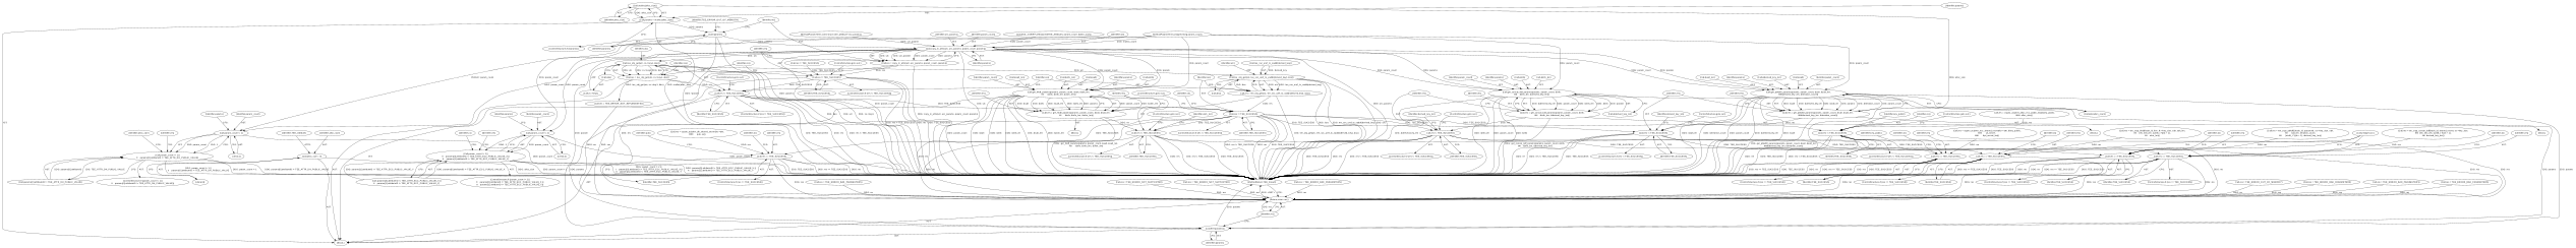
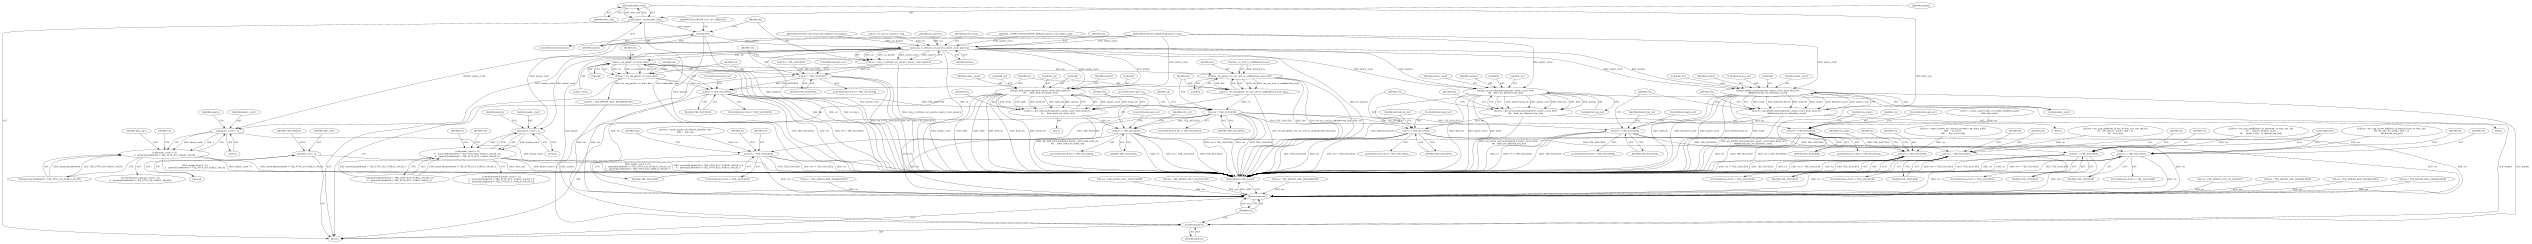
  digraph {
    fontname="Liberation Sans"
    node [fontname="Liberation Sans"]
    edge [fontname="Liberation Sans"]
    n1 [label="(Call,malloc(alloc_size))"]
    n2 [label="(Call,params = malloc(alloc_size))"]
    n3 [label="(Identifier,alloc_size)"]
    n4 [label="(MethodReturn,TEE_Result)"]
    n5 [label="(Block,)"]
    n6 [label="(Call,!params)"]
    n7 [label="(Return,return res;)"]
    n8 [label="(Call,alloc_size = 0)"]
    n9 [label="(Literal,8)"]
    n10 [label="(Call,copy_in_attrs(utc, usr_params, param_count, params))"]
    n11 [label="(ControlStructure,if (!params))"]
    n12 [label="(Identifier,params)"]
    n13 [label="(Call,res = copy_in_attrs(utc, usr_params, param_count, params))"]
    n14 [label="(Call,tee_obj_get(utc, cs->key1, &ko))"]
    n15 [label="(Call,param_count != 1)"]
    n16 [label="(Call,param_count != 2)"]
    n17 [label="(Call,get_hkdf_params(params, param_count, &salt, &salt_len,\n\t\t\t\t      &info, &info_len, &okm_len))"]
    n18 [label="(Call,free(params))"]
    n19 [label="(Call,get_concat_kdf_params(params, param_count, &info,\n\t\t\t\t\t    &info_len, &derived_key_len))"]
    n20 [label="(Call,get_pbkdf2_params(params, param_count, &salt, &salt_len,\n\t\t\t\t\t&derived_key_len, &iteration_count))"]
    n21 [label="(Identifier,params)"]
    n22 [label="(Call,res != TEE_SUCCESS)"]
    n23 [label="(Call,res = tee_obj_get(utc, cs->key1, &ko))"]
    n24 [label="(Call,tee_obj_get(utc, tee_svc_uref_to_vaddr(derived_key), &so))"]
    n25 [label="(Call,&ko)"]
    n26 [label="(Call,param_count != 1 ||\n\t\t    params[0].attributeID != TEE_ATTR_DH_PUBLIC_VALUE)"]
    n27 [label="(Literal,1)"]
    n28 [label="(Call,param_count != 2 ||\n\t\t    params[0].attributeID != TEE_ATTR_ECC_PUBLIC_VALUE_X ||\n\t\t    params[1].attributeID != TEE_ATTR_ECC_PUBLIC_VALUE_Y)"]
    n29 [label="(Literal,2)"]
    n30 [label="(Call,res = get_hkdf_params(params, param_count, &salt, &salt_len,\n\t\t\t\t      &info, &info_len, &okm_len))"]
    n31 [label="(Identifier,params)"]
    n32 [label="(Call,res = get_concat_kdf_params(params, param_count, &info,\n\t\t\t\t\t    &info_len, &derived_key_len))"]
    n33 [label="(Call,&derived_key_len)"]
    n34 [label="(Call,res = get_pbkdf2_params(params, param_count, &salt, &salt_len,\n\t\t\t\t\t&derived_key_len, &iteration_count))"]
    n35 [label="(Call,&iteration_count)"]
    n36 [label="(Call,res != TEE_SUCCESS)"]
    n37 [label="(Identifier,TEE_SUCCESS)"]
    n38 [label="(ControlStructure,if (res != TEE_SUCCESS))"]
    n39 [label="(Call,res != TEE_SUCCESS)"]
    n40 [label="(Identifier,TEE_SUCCESS)"]
    n41 [label="(ControlStructure,if (res != TEE_SUCCESS))"]
    n42 [label="(Identifier,res)"]
    n43 [label="(Call,res == TEE_SUCCESS)"]
    n44 [label="(Call,res != TEE_SUCCESS)"]
    n45 [label="(Call,res != TEE_SUCCESS)"]
    n46 [label="(Call,res != TEE_SUCCESS)"]
    n47 [label="(Call,res != TEE_SUCCESS)"]
    n48 [label="(Identifier,TEE_SUCCESS)"]
    n49 [label="(ControlStructure,if (res != TEE_SUCCESS))"]
    n50 [label="(ControlStructure,if (res == TEE_SUCCESS))"]
    n51 [label="(Identifier,TEE_SUCCESS)"]
    n52 [label="(Call,res == TEE_SUCCESS)"]
    n53 [label="(Identifier,TEE_SUCCESS)"]
    n54 [label="(ControlStructure,if (res != TEE_SUCCESS))"]
    n55 [label="(Call,res == TEE_SUCCESS)"]
    n56 [label="(ControlStructure,if (res != TEE_SUCCESS))"]
    n57 [label="(Identifier,TEE_SUCCESS)"]
    n58 [label="(Call,res == TEE_SUCCESS)"]
    n59 [label="(ControlStructure,if (res != TEE_SUCCESS))"]
    n60 [label="(Identifier,TEE_SUCCESS)"]
    n61 [label="(Call,res == TEE_SUCCESS)"]
    n62 [label="(ControlStructure,if (res != TEE_SUCCESS))"]
    n63 [label="(Identifier,TEE_SUCCESS)"]
    n64 [label="(Identifier,TEE_SUCCESS)"]
    n65 [label="(ControlStructure,if (res == TEE_SUCCESS))"]
    n66 [label="(ControlStructure,if (res == TEE_SUCCESS))"]
    n67 [label="(Identifier,TEE_SUCCESS)"]
    n68 [label="(ControlStructure,if (res == TEE_SUCCESS))"]
    n69 [label="(Identifier,TEE_SUCCESS)"]
    n70 [label="(Identifier,TEE_SUCCESS)"]
    n71 [label="(ControlStructure,if (res == TEE_SUCCESS))"]
    n72 [label="(Call,res = TEE_ERROR_NOT_IMPLEMENTED)"]
    n73 [label="(Call,res = tee_obj_get(utc, tee_svc_uref_to_vaddr(derived_key), &so))"]
    n74 [label="(Call,&so)"]
    n75 [label="(ControlStructure,if (param_count != 1 ||\n\t\t    params[0].attributeID != TEE_ATTR_DH_PUBLIC_VALUE))"]
    n76 [label="(Call,params[0].attributeID != TEE_ATTR_DH_PUBLIC_VALUE)"]
    n77 [label="(ControlStructure,if (param_count != 2 ||\n\t\t    params[0].attributeID != TEE_ATTR_ECC_PUBLIC_VALUE_X ||\n\t\t    params[1].attributeID != TEE_ATTR_ECC_PUBLIC_VALUE_Y))"]
    n78 [label="(Call,params[0].attributeID != TEE_ATTR_ECC_PUBLIC_VALUE_X ||\n\t\t    params[1].attributeID != TEE_ATTR_ECC_PUBLIC_VALUE_Y)"]
    n79 [label="(Block,)"]
    n80 [label="(Block,)"]
    n81 [label="(Block,)"]
    n82 [label="(Call,&info_len)"]
    n83 [label="(Call,res = TEE_ERROR_OUT_OF_MEMORY)"]
    n84 [label="(Identifier,sk)"]
    n85 [label="(Identifier,res)"]
    n86 [label="(Identifier,params)"]
    n87 [label="(Identifier,param_count)"]
    n88 [label="(Identifier,params)"]
    n89 [label="(Identifier,param_count)"]
    n90 [label="(Identifier,okm_len)"]
    n91 [label="(Identifier,derived_key_len)"]
    n92 [label="(Identifier,usr_params)"]
    n93 [label="(Identifier,res)"]
    n94 [label="(Identifier,res)"]
    n95 [label="(Call,res = crypto_acipher_dh_shared_secret(ko->attr,\n\t\t\t\t\t\t\t      pub, ss))"]
    n96 [label="(Call,res = tee_cryp_hkdf(hash_id, ikm, ik->key_size, salt, salt_len,\n\t\t\t\t    info, info_len, (uint8_t *)(sk + 1),\n\t\t\t\t    okm_len))"]
    n97 [label="(Identifier,res)"]
    n98 [label="(Identifier,TEE_Attribute)"]
    n99 [label="(Call,res = TEE_ERROR_BAD_PARAMETERS)"]
    n100 [label="(Identifier,res)"]
    n101 [label="(Identifier,sk)"]
    n102 [label="(ControlStructure,goto out;)"]
    n103 [label="(Call,res = tee_cryp_concat_kdf(hash_id, shared_secret, ss->key_size,\n\t\t\t\t\t  info, info_len, (uint8_t *)(sk + 1),\n\t\t\t\t\t  derived_key_len))"]
    n104 [label="(Identifier,res)"]
    n105 [label="(Identifier,res)"]
    n106 [label="(Call,cs->key1)"]
    n107 [label="(Identifier,sk)"]
    n108 [label="(Call,res != TEE_SUCCESS)"]
    n109 [label="(Identifier,alloc_size)"]
    n110 [label="(Identifier,sk)"]
    n111 [label="(Call,&derived_key_len)"]
    n112 [label="(Identifier,res)"]
    n113 [label="(Identifier,utc)"]
    n114 [label="(Identifier,sk)"]
    n115 [label="(Call,&info)"]
    n116 [label="(Call,res = TEE_ERROR_BAD_PARAMETERS)"]
    n117 [label="(Identifier,param_count)"]
    n118 [label="(Identifier,param_count)"]
    n119 [label="(Call,res = crypto_acipher_alloc_ecc_public_key(&key_public,\n\t\t\t\t\t\t\t  alloc_size))"]
    n120 [label="(Identifier,res)"]
    n121 [label="(Call,&info)"]
    n122 [label="(Identifier,alloc_size)"]
    n123 [label="(Identifier,params)"]
    n124 [label="(Call,MUL_OVERFLOW(sizeof(TEE_Attribute), param_count, &alloc_size))"]
    n125 [label="(Call,res = TEE_ERROR_BAD_PARAMETERS)"]
    n126 [label="(Identifier,res)"]
    n127 [label="(Call,tee_svc_uref_to_vaddr(derived_key))"]
    n128 [label="(Call,res = TEE_ERROR_BAD_PARAMETERS)"]
    n129 [label="(Identifier,sk)"]
    n130 [label="(Identifier,utc)"]
    n131 [label="(Identifier,TEE_ERROR_OUT_OF_MEMORY)"]
    n132 [label="(Identifier,res)"]
    n133 [label="(Identifier,pub)"]
    n134 [label="(Identifier,res)"]
    n135 [label="(ControlStructure,goto out;)"]
    n136 [label="(ControlStructure,goto out;)"]
    n137 [label="(Identifier,key_public)"]
    n138 [label="(MethodParameterIn,const struct utee_attribute *usr_params)"]
    n139 [label="(Identifier,cs)"]
    n140 [label="(Identifier,param_count)"]
    n141 [label="(ControlStructure,goto out;)"]
    n142 [label="(Call,&salt)"]
    n143 [label="(Identifier,param_count)"]
    n144 [label="(ControlStructure,goto out;)"]
    n145 [label="(Call,res = TEE_ERROR_NOT_SUPPORTED)"]
    n146 [label="(Identifier,res)"]
    n147 [label="(Call,res = tee_cryp_pbkdf2(hash_id, password, ss->key_size, salt,\n\t\t\t\t      salt_len, iteration_count,\n\t\t\t\t      (uint8_t *)(sk + 1), derived_key_len))"]
    n148 [label="(Identifier,res)"]
    n149 [label="(Identifier,res)"]
    n150 [label="(JumpTarget,out:)"]
    n151 [label="(Identifier,derived_key_len)"]
    n152 [label="(Call,&salt_len)"]
    n153 [label="(Identifier,res)"]
    n154 [label="(Call,&salt_len)"]
    n155 [label="(Call,&info_len)"]
    n156 [label="(Identifier,params)"]
+   n157 [label="(Call,utc = to_user_ta_ctx(sess->ctx))"]
    n158 [label="(Identifier,res)"]
    n159 [label="(Identifier,res)"]
    n160 [label="(Call,res = TEE_ERROR_NOT_SUPPORTED)"]
    n161 [label="(ControlStructure,goto out;)"]
    n162 [label="(Identifier,params)"]
    n163 [label="(Call,res = crypto_acipher_ecc_shared_secret(ko->attr, &key_public,\n\t\t\t\t\t\t       pt_secret,\n\t\t\t\t\t\t       &pt_secret_len))"]
    n164 [label="(ControlStructure,goto out;)"]
    n165 [label="(Call,&salt)"]
    n166 [label="(Identifier,key_public)"]
    n167 [label="(Identifier,res)"]
    n168 [label="(Identifier,params)"]
    n169 [label="(Identifier,utc)"]
    n170 [label="(MethodParameterIn,unsigned long param_count)"]
    n171 [label="(Identifier,res)"]
    n172 [label="(Call,res = TEE_ERROR_BAD_PARAMETERS)"]
    n1 -> n2 [label="AST: "]
    n1 -> n2 [label="DDG: alloc_size"]
    n1 -> n3 [label="CFG: "]
    n1 -> n4 [label="DDG: alloc_size"]
    n2 -> n1 [label="CFG: "]
    n2 -> n4 [label="DDG: malloc(alloc_size)"]
    n2 -> n5 [label="AST: "]
    n2 -> n6 [label="DDG: params"]
    n3 -> n1 [label="AST: "]
    n4 -> n7 [label="CFG: "]
    n6 -> n4 [label="DDG: !params"]
    n6 -> n4 [label="DDG: params"]
    n6 -> n10 [label="DDG: params"]
    n6 -> n11 [label="AST: "]
    n6 -> n12 [label="CFG: "]
    n7 -> n4 [label="DDG: <RET>"]
    n7 -> n5 [label="AST: "]
    n7 -> n42 [label="CFG: "]
    n8 -> n4 [label="DDG: alloc_size"]
    n8 -> n5 [label="AST: "]
    n8 -> n9 [label="CFG: "]
    n9 -> n8 [label="AST: "]
    n10 -> n4 [label="DDG: usr_params"]
    n10 -> n4 [label="DDG: param_count"]
    n10 -> n4 [label="DDG: utc"]
    n10 -> n13 [label="AST: "]
    n10 -> n13 [label="DDG: utc"]
    n10 -> n13 [label="DDG: usr_params"]
    n10 -> n13 [label="DDG: param_count"]
    n10 -> n13 [label="DDG: params"]
    n10 -> n14 [label="DDG: utc"]
    n10 -> n15 [label="DDG: param_count"]
    n10 -> n16 [label="DDG: param_count"]
    n10 -> n17 [label="DDG: params"]
    n10 -> n17 [label="DDG: param_count"]
    n10 -> n18 [label="DDG: params"]
    n10 -> n19 [label="DDG: params"]
    n10 -> n19 [label="DDG: param_count"]
    n10 -> n20 [label="DDG: params"]
    n10 -> n20 [label="DDG: param_count"]
    n10 -> n21 [label="CFG: "]
    n12 -> n2 [label="CFG: "]
    n12 -> n6 [label="AST: "]
    n13 -> n4 [label="DDG: copy_in_attrs(utc, usr_params, param_count, params)"]
    n13 -> n5 [label="AST: "]
    n13 -> n10 [label="CFG: "]
    n13 -> n22 [label="DDG: res"]
    n14 -> n4 [label="DDG: &ko"]
    n14 -> n4 [label="DDG: utc"]
    n14 -> n4 [label="DDG: cs->key1"]
    n14 -> n23 [label="AST: "]
    n14 -> n23 [label="DDG: utc"]
    n14 -> n23 [label="DDG: cs->key1"]
    n14 -> n23 [label="DDG: &ko"]
    n14 -> n24 [label="DDG: utc"]
    n14 -> n25 [label="CFG: "]
    n15 -> n4 [label="DDG: param_count"]
    n15 -> n26 [label="AST: "]
    n15 -> n26 [label="DDG: param_count"]
    n15 -> n26 [label="DDG: 1"]
    n15 -> n27 [label="CFG: "]
-   n16 -> n4 [label="DDG: param_count"]
    n16 -> n28 [label="AST: "]
    n16 -> n28 [label="DDG: param_count"]
    n16 -> n28 [label="DDG: 2"]
    n16 -> n29 [label="CFG: "]
    n17 -> n4 [label="DDG: &salt_len"]
    n17 -> n4 [label="DDG: &okm_len"]
    n17 -> n4 [label="DDG: param_count"]
    n17 -> n4 [label="DDG: &salt"]
    n17 -> n4 [label="DDG: &info"]
    n17 -> n4 [label="DDG: &info_len"]
    n17 -> n18 [label="DDG: params"]
    n17 -> n30 [label="AST: "]
    n17 -> n30 [label="DDG: param_count"]
    n17 -> n30 [label="DDG: &okm_len"]
    n17 -> n30 [label="DDG: &salt"]
    n17 -> n30 [label="DDG: &info"]
    n17 -> n30 [label="DDG: &salt_len"]
    n17 -> n30 [label="DDG: &info_len"]
    n17 -> n30 [label="DDG: params"]
-   n18 -> n4 [label="DDG: params"]
    n18 -> n5 [label="AST: "]
    n18 -> n31 [label="CFG: "]
    n19 -> n4 [label="DDG: param_count"]
    n19 -> n4 [label="DDG: &info"]
    n19 -> n4 [label="DDG: &derived_key_len"]
    n19 -> n4 [label="DDG: &info_len"]
    n19 -> n18 [label="DDG: params"]
    n19 -> n32 [label="AST: "]
    n19 -> n32 [label="DDG: &derived_key_len"]
    n19 -> n32 [label="DDG: param_count"]
    n19 -> n32 [label="DDG: &info_len"]
    n19 -> n32 [label="DDG: &info"]
    n19 -> n32 [label="DDG: params"]
    n19 -> n33 [label="CFG: "]
    n20 -> n4 [label="DDG: &derived_key_len"]
    n20 -> n4 [label="DDG: &salt"]
    n20 -> n4 [label="DDG: &salt_len"]
    n20 -> n4 [label="DDG: &iteration_count"]
    n20 -> n4 [label="DDG: param_count"]
    n20 -> n18 [label="DDG: params"]
    n20 -> n34 [label="AST: "]
    n20 -> n34 [label="DDG: &salt"]
    n20 -> n34 [label="DDG: &derived_key_len"]
    n20 -> n34 [label="DDG: &salt_len"]
    n20 -> n34 [label="DDG: params"]
    n20 -> n34 [label="DDG: &iteration_count"]
    n20 -> n34 [label="DDG: param_count"]
    n20 -> n35 [label="CFG: "]
    n21 -> n10 [label="AST: "]
    n22 -> n4 [label="DDG: res != TEE_SUCCESS"]
    n22 -> n4 [label="DDG: res"]
    n22 -> n4 [label="DDG: TEE_SUCCESS"]
    n22 -> n7 [label="DDG: res"]
    n22 -> n36 [label="DDG: TEE_SUCCESS"]
    n22 -> n37 [label="CFG: "]
    n22 -> n38 [label="AST: "]
    n23 -> n5 [label="AST: "]
    n23 -> n14 [label="CFG: "]
    n23 -> n36 [label="DDG: res"]
    n23 -> n72 [label="DDG: tee_obj_get(utc, cs->key1, &ko)"]
    n24 -> n4 [label="DDG: &so"]
    n24 -> n4 [label="DDG: tee_svc_uref_to_vaddr(derived_key)"]
    n24 -> n4 [label="DDG: utc"]
    n24 -> n73 [label="AST: "]
    n24 -> n73 [label="DDG: utc"]
    n24 -> n73 [label="DDG: tee_svc_uref_to_vaddr(derived_key)"]
    n24 -> n73 [label="DDG: &so"]
    n24 -> n74 [label="CFG: "]
-   n25 -> n106 [label="AST: "]
+   n25 -> n14 [label="AST: "]
    n26 -> n4 [label="DDG: param_count != 1 ||\n\t\t    params[0].attributeID != TEE_ATTR_DH_PUBLIC_VALUE"]
    n26 -> n4 [label="DDG: param_count != 1"]
    n26 -> n4 [label="DDG: params[0].attributeID != TEE_ATTR_DH_PUBLIC_VALUE"]
    n26 -> n15 [label="CFG: "]
    n26 -> n75 [label="AST: "]
    n26 -> n76 [label="CFG: "]
    n27 -> n15 [label="AST: "]
    n28 -> n4 [label="DDG: param_count != 2"]
    n28 -> n4 [label="DDG: param_count != 2 ||\n\t\t    params[0].attributeID != TEE_ATTR_ECC_PUBLIC_VALUE_X ||\n\t\t    params[1].attributeID != TEE_ATTR_ECC_PUBLIC_VALUE_Y"]
    n28 -> n4 [label="DDG: params[0].attributeID != TEE_ATTR_ECC_PUBLIC_VALUE_X ||\n\t\t    params[1].attributeID != TEE_ATTR_ECC_PUBLIC_VALUE_Y"]
    n28 -> n16 [label="CFG: "]
    n28 -> n77 [label="AST: "]
    n28 -> n78 [label="CFG: "]
    n29 -> n16 [label="AST: "]
    n30 -> n4 [label="DDG: get_hkdf_params(params, param_count, &salt, &salt_len,\n\t\t\t\t      &info, &info_len, &okm_len)"]
    n30 -> n17 [label="CFG: "]
    n30 -> n45 [label="DDG: res"]
    n30 -> n79 [label="AST: "]
    n31 -> n18 [label="AST: "]
    n32 -> n4 [label="DDG: get_concat_kdf_params(params, param_count, &info,\n\t\t\t\t\t    &info_len, &derived_key_len)"]
    n32 -> n19 [label="CFG: "]
    n32 -> n46 [label="DDG: res"]
    n32 -> n80 [label="AST: "]
    n33 -> n19 [label="AST: "]
    n34 -> n4 [label="DDG: get_pbkdf2_params(params, param_count, &salt, &salt_len,\n\t\t\t\t\t&derived_key_len, &iteration_count)"]
    n34 -> n20 [label="CFG: "]
    n34 -> n47 [label="DDG: res"]
    n34 -> n81 [label="AST: "]
    n35 -> n20 [label="AST: "]
    n36 -> n4 [label="DDG: TEE_SUCCESS"]
    n36 -> n4 [label="DDG: res"]
    n36 -> n4 [label="DDG: res != TEE_SUCCESS"]
    n36 -> n7 [label="DDG: res"]
    n36 -> n39 [label="DDG: TEE_SUCCESS"]
    n36 -> n40 [label="CFG: "]
    n36 -> n41 [label="AST: "]
    n37 -> n22 [label="AST: "]
    n39 -> n4 [label="DDG: TEE_SUCCESS"]
    n39 -> n4 [label="DDG: res != TEE_SUCCESS"]
    n39 -> n4 [label="DDG: res"]
    n39 -> n7 [label="DDG: res"]
    n39 -> n43 [label="DDG: TEE_SUCCESS"]
    n39 -> n44 [label="DDG: TEE_SUCCESS"]
    n39 -> n45 [label="DDG: TEE_SUCCESS"]
    n39 -> n46 [label="DDG: TEE_SUCCESS"]
    n39 -> n47 [label="DDG: TEE_SUCCESS"]
    n39 -> n48 [label="CFG: "]
    n39 -> n49 [label="AST: "]
    n40 -> n36 [label="AST: "]
    n42 -> n7 [label="AST: "]
    n42 -> n7 [label="DDG: res"]
    n42 -> n18 [label="CFG: "]
    n43 -> n4 [label="DDG: TEE_SUCCESS"]
    n43 -> n4 [label="DDG: res == TEE_SUCCESS"]
    n43 -> n4 [label="DDG: res"]
    n43 -> n7 [label="DDG: res"]
    n43 -> n50 [label="AST: "]
    n43 -> n51 [label="CFG: "]
    n44 -> n4 [label="DDG: res"]
    n44 -> n4 [label="DDG: TEE_SUCCESS"]
    n44 -> n4 [label="DDG: res != TEE_SUCCESS"]
    n44 -> n7 [label="DDG: res"]
    n44 -> n52 [label="DDG: TEE_SUCCESS"]
    n44 -> n53 [label="CFG: "]
    n44 -> n54 [label="AST: "]
    n45 -> n4 [label="DDG: res"]
    n45 -> n4 [label="DDG: res != TEE_SUCCESS"]
    n45 -> n4 [label="DDG: TEE_SUCCESS"]
    n45 -> n7 [label="DDG: res"]
    n45 -> n55 [label="DDG: TEE_SUCCESS"]
    n45 -> n56 [label="AST: "]
    n45 -> n57 [label="CFG: "]
    n46 -> n4 [label="DDG: res != TEE_SUCCESS"]
    n46 -> n4 [label="DDG: TEE_SUCCESS"]
    n46 -> n4 [label="DDG: res"]
    n46 -> n7 [label="DDG: res"]
    n46 -> n58 [label="DDG: TEE_SUCCESS"]
    n46 -> n59 [label="AST: "]
    n46 -> n60 [label="CFG: "]
    n47 -> n4 [label="DDG: TEE_SUCCESS"]
    n47 -> n4 [label="DDG: res"]
    n47 -> n4 [label="DDG: res != TEE_SUCCESS"]
    n47 -> n7 [label="DDG: res"]
    n47 -> n61 [label="DDG: TEE_SUCCESS"]
    n47 -> n62 [label="AST: "]
    n47 -> n63 [label="CFG: "]
    n48 -> n39 [label="AST: "]
    n51 -> n43 [label="AST: "]
    n52 -> n4 [label="DDG: res"]
    n52 -> n4 [label="DDG: res == TEE_SUCCESS"]
    n52 -> n4 [label="DDG: TEE_SUCCESS"]
    n52 -> n7 [label="DDG: res"]
    n52 -> n64 [label="CFG: "]
    n52 -> n65 [label="AST: "]
    n53 -> n44 [label="AST: "]
    n55 -> n4 [label="DDG: res == TEE_SUCCESS"]
    n55 -> n4 [label="DDG: res"]
    n55 -> n4 [label="DDG: TEE_SUCCESS"]
    n55 -> n7 [label="DDG: res"]
    n55 -> n66 [label="AST: "]
    n55 -> n67 [label="CFG: "]
    n57 -> n45 [label="AST: "]
    n58 -> n4 [label="DDG: res"]
    n58 -> n4 [label="DDG: res == TEE_SUCCESS"]
    n58 -> n4 [label="DDG: TEE_SUCCESS"]
    n58 -> n7 [label="DDG: res"]
    n58 -> n68 [label="AST: "]
    n58 -> n69 [label="CFG: "]
    n60 -> n46 [label="AST: "]
    n61 -> n4 [label="DDG: res == TEE_SUCCESS"]
    n61 -> n4 [label="DDG: TEE_SUCCESS"]
    n61 -> n4 [label="DDG: res"]
    n61 -> n7 [label="DDG: res"]
    n61 -> n70 [label="CFG: "]
    n61 -> n71 [label="AST: "]
    n63 -> n47 [label="AST: "]
    n64 -> n52 [label="AST: "]
    n67 -> n55 [label="AST: "]
    n69 -> n58 [label="AST: "]
    n70 -> n61 [label="AST: "]
    n72 -> n7 [label="DDG: svc"]
    n73 -> n4 [label="DDG: tee_obj_get(utc, tee_svc_uref_to_vaddr(derived_key), &so)"]
    n73 -> n5 [label="AST: "]
    n73 -> n24 [label="CFG: "]
    n73 -> n39 [label="DDG: res"]
    n74 -> n24 [label="AST: "]
    n76 -> n26 [label="AST: "]
    n76 -> n26 [label="DDG: params[0].attributeID"]
    n76 -> n26 [label="DDG: TEE_ATTR_DH_PUBLIC_VALUE"]
    n78 -> n28 [label="AST: "]
    n78 -> n28 [label="DDG: params[0].attributeID != TEE_ATTR_ECC_PUBLIC_VALUE_X"]
    n78 -> n28 [label="DDG: params[1].attributeID != TEE_ATTR_ECC_PUBLIC_VALUE_Y"]
    n82 -> n19 [label="AST: "]
    n83 -> n7 [label="DDG: res"]
    n84 -> n39 [label="CFG: "]
    n85 -> n13 [label="CFG: "]
    n85 -> n22 [label="AST: "]
    n86 -> n17 [label="AST: "]
    n87 -> n19 [label="AST: "]
    n88 -> n19 [label="AST: "]
    n89 -> n16 [label="AST: "]
    n90 -> n45 [label="CFG: "]
    n91 -> n46 [label="CFG: "]
-   n92 -> n10 [label="AST: "]
+   n92 -> n10 [label="DDG: svc"]
    n93 -> n55 [label="AST: "]
    n94 -> n28 [label="CFG: "]
    n95 -> n43 [label="DDG: res"]
    n96 -> n55 [label="DDG: res"]
    n97 -> n36 [label="CFG: "]
    n97 -> n73 [label="AST: "]
    n98 -> n8 [label="ATTR: "]
    n99 -> n7 [label="DDG: res"]
    n100 -> n26 [label="CFG: "]
    n101 -> n61 [label="CFG: "]
    n102 -> n47 [label="CFG: "]
    n103 -> n58 [label="DDG: res"]
    n104 -> n32 [label="AST: "]
    n105 -> n22 [label="CFG: "]
    n105 -> n23 [label="AST: "]
    n106 -> n14 [label="AST: "]
    n107 -> n43 [label="CFG: "]
    n108 -> n22 [label="DDG: TEE_SUCCESS"]
    n109 -> n26 [label="CFG: "]
    n110 -> n55 [label="CFG: "]
    n111 -> n20 [label="AST: "]
    n112 -> n61 [label="AST: "]
    n113 -> n14 [label="AST: "]
    n114 -> n58 [label="CFG: "]
    n115 -> n17 [label="AST: "]
    n116 -> n7 [label="DDG: res"]
    n117 -> n15 [label="AST: "]
    n118 -> n10 [label="AST: "]
    n119 -> n44 [label="DDG: res"]
    n120 -> n43 [label="AST: "]
    n121 -> n19 [label="AST: "]
    n122 -> n8 [label="AST: "]
    n123 -> n15 [label="CFG: "]
    n124 -> n10 [label="DDG: param_count"]
    n125 -> n7 [label="DDG: res"]
    n126 -> n34 [label="AST: "]
    n127 -> n24 [label="AST: "]
    n127 -> n24 [label="DDG: derived_key"]
    n128 -> n7 [label="DDG: res"]
    n129 -> n52 [label="CFG: "]
    n130 -> n10 [label="AST: "]
    n131 -> n6 [label="CFG: "]
    n132 -> n39 [label="AST: "]
    n132 -> n73 [label="CFG: "]
    n133 -> n43 [label="CFG: "]
    n134 -> n6 [label="CFG: "]
    n134 -> n13 [label="AST: "]
    n135 -> n36 [label="CFG: "]
    n136 -> n45 [label="CFG: "]
    n137 -> n44 [label="CFG: "]
    n138 -> n10 [label="DDG: usr_params"]
    n139 -> n28 [label="CFG: "]
    n140 -> n17 [label="AST: "]
    n141 -> n22 [label="CFG: "]
    n142 -> n20 [label="AST: "]
    n143 -> n20 [label="AST: "]
    n144 -> n39 [label="CFG: "]
    n145 -> n7 [label="DDG: res"]
    n146 -> n44 [label="AST: "]
    n147 -> n61 [label="DDG: res"]
    n148 -> n52 [label="AST: "]
    n149 -> n32 [label="CFG: "]
    n149 -> n46 [label="AST: "]
    n150 -> n55 [label="CFG: "]
    n150 -> n58 [label="CFG: "]
    n150 -> n61 [label="CFG: "]
    n151 -> n47 [label="CFG: "]
    n152 -> n20 [label="AST: "]
    n153 -> n34 [label="CFG: "]
    n153 -> n47 [label="AST: "]
    n154 -> n17 [label="AST: "]
    n155 -> n17 [label="AST: "]
    n156 -> n16 [label="CFG: "]
+   n157 -> n10 [label="DDG: utc"]
    n158 -> n23 [label="CFG: "]
    n158 -> n36 [label="AST: "]
    n159 -> n30 [label="AST: "]
    n160 -> n7 [label="DDG: res"]
    n161 -> n46 [label="CFG: "]
    n162 -> n20 [label="AST: "]
    n163 -> n52 [label="DDG: res"]
    n164 -> n44 [label="CFG: "]
    n165 -> n17 [label="AST: "]
    n166 -> n52 [label="CFG: "]
    n167 -> n30 [label="CFG: "]
    n167 -> n45 [label="AST: "]
    n168 -> n2 [label="AST: "]
    n169 -> n24 [label="AST: "]
    n170 -> n10 [label="DDG: malloc_count"]
    n170 -> n15 [label="PUBLIC: param_count"]
    n170 -> n16 [label="DDG: param_count"]
    n170 -> n17 [label="DDG: param_count"]
    n170 -> n19 [label="DDG: param_count"]
    n170 -> n20 [label="DDG: param_count"]
    n171 -> n58 [label="AST: "]
    n172 -> n7 [label="DDG: res"]
  }
